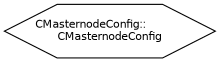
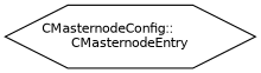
  digraph {
    rankdir=LR
-   n1 [color=black fillcolor=white fontname=Helvetica fontsize=10 height=0.2 label="CMasternodeConfig::\lCMasternodeConfig" shape=hexagon style=filled width=0.4]
+   n1 [color=black fillcolor=white fontname=Helvetica fontsize=10 height=0.2 label="CMasternodeConfig::\lCMasternodeEntry" shape=hexagon style=filled width=0.4]
  }
